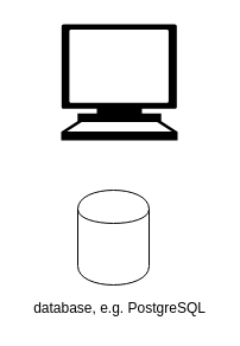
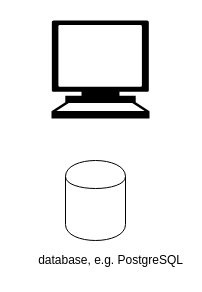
  <mxCell id="0" />
  <mxCell id="1" parent="0" />
  <mxCell id="2" value="" style="shape=cylinder;whiteSpace=wrap;html=1;boundedLbl=1;backgroundOutline=1;" vertex="1" parent="1"><mxGeometry x="65" y="160" width="60" height="80" as="geometry" /></mxCell>
  <mxCell id="3" value="" style="shape=mxgraph.signs.tech.computer;html=1;pointerEvents=1;fillColor=#000000;strokeColor=none;verticalLabelPosition=bottom;verticalAlign=top;align=center;" vertex="1" parent="1"><mxGeometry x="51" y="20" width="98" height="98" as="geometry" /></mxCell>
- <mxCell id="4" value="database, e.g. PostgreSQL" style="text;html=1;resizable=0;autosize=1;align=center;verticalAlign=middle;points=[];fillColor=none;strokeColor=none;rounded=0;" vertex="1" parent="1"><mxGeometry x="20" y="250" width="160" height="20" as="geometry" /></mxCell>
+ <mxCell id="4" value="database, e.g. PostgreSQL" style="text;html=1;resizable=0;autosize=1;align=center;verticalAlign=middle;points=[];fillColor=none;strokeColor=none;rounded=0;" vertex="1" parent="1"><mxGeometry x="30" y="250" width="160" height="20" as="geometry" /></mxCell>
